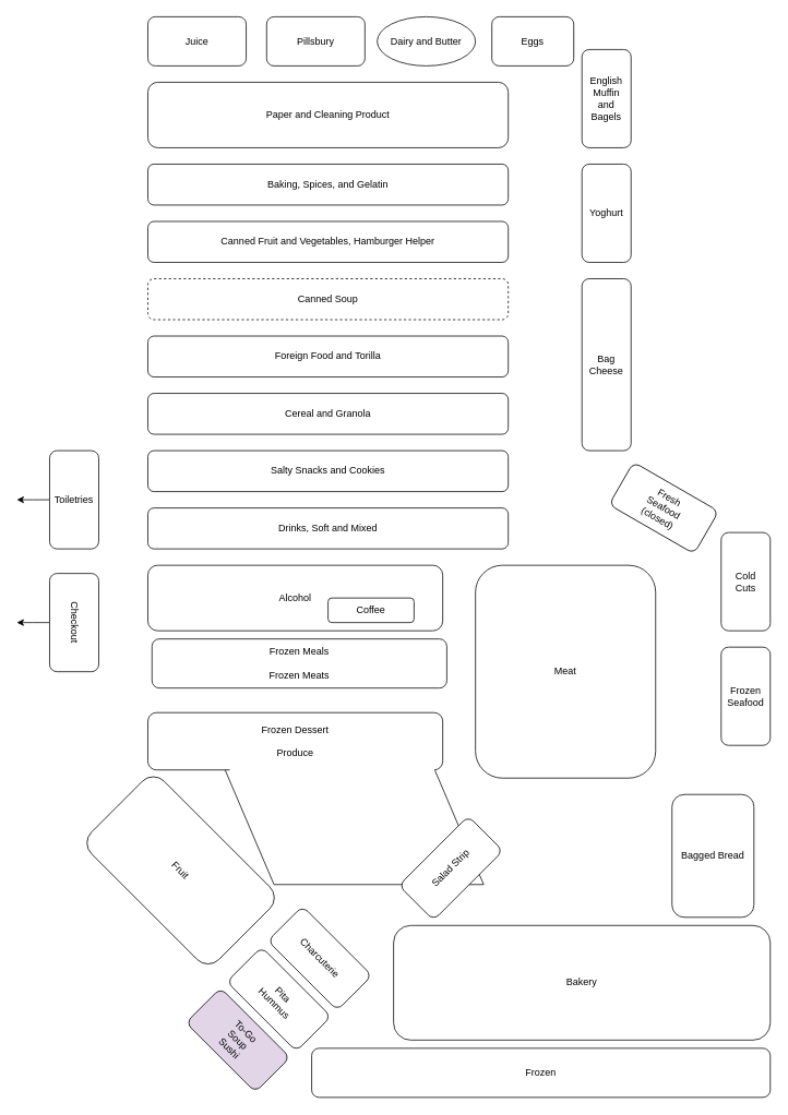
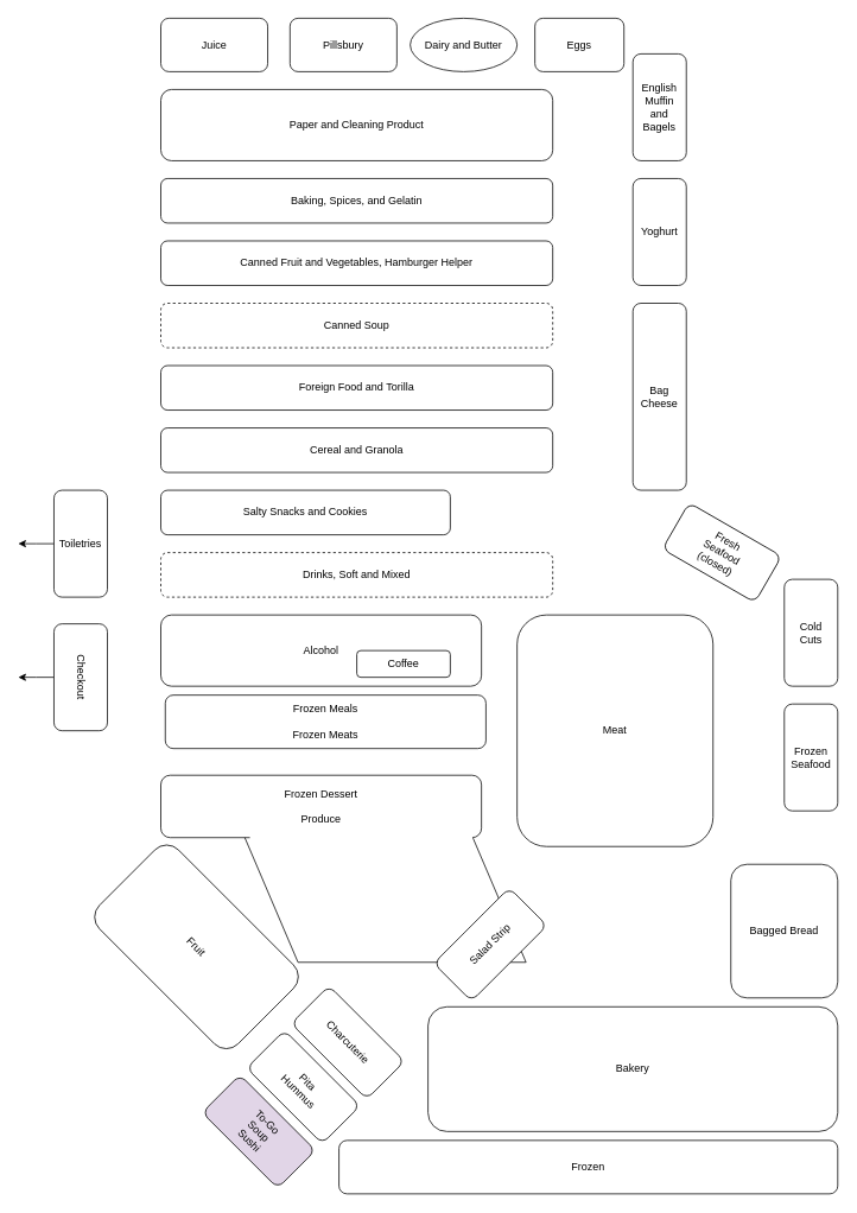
  <mxCell id="0" />
  <mxCell id="1" parent="0" />
  <mxCell id="2" value="" style="shape=parallelogram;perimeter=parallelogramPerimeter;whiteSpace=wrap;html=1;rotation=0;flipH=1;" vertex="1" parent="1"><mxGeometry x="270" y="930" width="320" height="150" as="geometry" /></mxCell>
  <mxCell id="3" value="Juice" style="rounded=1;whiteSpace=wrap;html=1;" vertex="1" parent="1"><mxGeometry x="180" y="20" width="120" height="60" as="geometry" /></mxCell>
  <mxCell id="4" value="Pillsbury" style="rounded=1;whiteSpace=wrap;html=1;" vertex="1" parent="1"><mxGeometry x="325" y="20" width="120" height="60" as="geometry" /></mxCell>
  <mxCell id="5" value="&lt;div&gt;Dairy and Butter&lt;/div&gt;" style="ellipse;whiteSpace=wrap;html=1;" vertex="1" parent="1"><mxGeometry x="460" y="20" width="120" height="60" as="geometry" /></mxCell>
  <mxCell id="6" value="&lt;div&gt;Eggs&lt;/div&gt;" style="rounded=1;whiteSpace=wrap;html=1;" vertex="1" parent="1"><mxGeometry x="600" y="20" width="100" height="60" as="geometry" /></mxCell>
  <mxCell id="7" value="&lt;div&gt;English&lt;/div&gt;&lt;div&gt;Muffin&lt;/div&gt;&lt;div&gt;and&lt;/div&gt;&lt;div&gt;Bagels&lt;br&gt;&lt;/div&gt;" style="rounded=1;whiteSpace=wrap;html=1;rotation=90;direction=east;verticalAlign=middle;textDirection=ltr;horizontal=0;" vertex="1" parent="1"><mxGeometry x="680" y="90" width="120" height="60" as="geometry" /></mxCell>
  <mxCell id="8" value="Yoghurt" style="rounded=1;whiteSpace=wrap;html=1;direction=south;" vertex="1" parent="1"><mxGeometry x="710" y="200" width="60" height="120" as="geometry" /></mxCell>
  <mxCell id="9" value="&lt;div&gt;Bag Cheese&lt;/div&gt;" style="rounded=1;whiteSpace=wrap;html=1;direction=south;" vertex="1" parent="1"><mxGeometry x="710" y="340" width="60" height="210" as="geometry" /></mxCell>
  <mxCell id="10" value="&lt;div&gt;Fresh&lt;/div&gt;&lt;div&gt;Seafood&lt;/div&gt;&lt;div&gt;(closed)&lt;br&gt;&lt;/div&gt;" style="rounded=1;whiteSpace=wrap;html=1;rotation=30;" vertex="1" parent="1"><mxGeometry x="750" y="590" width="120" height="60" as="geometry" /></mxCell>
  <mxCell id="11" value="&lt;div&gt;Cold&lt;/div&gt;&lt;div&gt;Cuts&lt;/div&gt;" style="rounded=1;whiteSpace=wrap;html=1;direction=south;" vertex="1" parent="1"><mxGeometry x="880" y="650" width="60" height="120" as="geometry" /></mxCell>
  <mxCell id="12" value="&lt;div&gt;Frozen&lt;/div&gt;&lt;div&gt;Seafood&lt;br&gt;&lt;/div&gt;" style="rounded=1;whiteSpace=wrap;html=1;direction=south;" vertex="1" parent="1"><mxGeometry x="880" y="790" width="60" height="120" as="geometry" /></mxCell>
- <mxCell id="13" value="Bagged Bread" style="rounded=1;whiteSpace=wrap;html=1;" vertex="1" parent="1"><mxGeometry x="820" y="970" width="100" height="150" as="geometry" /></mxCell>
+ <mxCell id="13" value="Bagged Bread" style="rounded=1;whiteSpace=wrap;html=1;" vertex="1" parent="1"><mxGeometry x="820" y="970" width="120" height="150" as="geometry" /></mxCell>
  <mxCell id="14" value="Meat" style="rounded=1;whiteSpace=wrap;html=1;" vertex="1" parent="1"><mxGeometry x="580" y="690" width="220" height="260" as="geometry" /></mxCell>
  <mxCell id="15" value="Bakery" style="rounded=1;whiteSpace=wrap;html=1;" vertex="1" parent="1"><mxGeometry x="480" y="1130" width="460" height="140" as="geometry" /></mxCell>
  <mxCell id="16" value="Frozen" style="rounded=1;whiteSpace=wrap;html=1;" vertex="1" parent="1"><mxGeometry x="380" y="1280" width="560" height="60" as="geometry" /></mxCell>
  <mxCell id="17" value="&lt;div&gt;Frozen Dessert&lt;/div&gt;&lt;div&gt;&lt;br&gt;&lt;/div&gt;&lt;div&gt;Produce&lt;/div&gt;" style="rounded=1;whiteSpace=wrap;html=1;" vertex="1" parent="1"><mxGeometry x="180" y="870" width="360" height="70" as="geometry" /></mxCell>
  <mxCell id="18" value="Fruit" style="rounded=1;whiteSpace=wrap;html=1;rotation=45;" vertex="1" parent="1"><mxGeometry x="110" y="1000" width="220" height="125.36" as="geometry" /></mxCell>
  <mxCell id="19" value="&lt;div&gt;Pita&lt;/div&gt;&lt;div&gt;Hummus&lt;br&gt;&lt;/div&gt;" style="rounded=1;whiteSpace=wrap;html=1;rotation=45;" vertex="1" parent="1"><mxGeometry x="280" y="1190" width="120" height="60" as="geometry" /></mxCell>
  <mxCell id="20" value="&lt;div&gt;To-Go&lt;/div&gt;&lt;div&gt;Soup&lt;/div&gt;&lt;div&gt;Sushi&lt;br&gt;&lt;/div&gt;" style="rounded=1;whiteSpace=wrap;html=1;rotation=45;fillColor=#e1d5e7;" vertex="1" parent="1"><mxGeometry x="230" y="1240" width="120" height="60" as="geometry" /></mxCell>
  <mxCell id="21" value="&lt;div&gt;Charcuterie&lt;/div&gt;" style="rounded=1;whiteSpace=wrap;html=1;rotation=45;" vertex="1" parent="1"><mxGeometry x="330" y="1140" width="120" height="60" as="geometry" /></mxCell>
  <mxCell id="22" value="Salad Strip" style="rounded=1;whiteSpace=wrap;html=1;rotation=-45;" vertex="1" parent="1"><mxGeometry x="490" y="1030" width="120" height="60" as="geometry" /></mxCell>
  <mxCell id="23" value="" style="rounded=0;whiteSpace=wrap;html=1;fillColor=#ffffff;gradientColor=none;strokeColor=none;" vertex="1" parent="1"><mxGeometry x="280" y="930" width="250" height="20" as="geometry" /></mxCell>
  <mxCell id="24" value="&lt;div&gt;Frozen Meals&lt;/div&gt;&lt;div&gt;&lt;br&gt;&lt;/div&gt;&lt;div&gt;Frozen Meats&lt;br&gt;&lt;/div&gt;" style="rounded=1;whiteSpace=wrap;html=1;fillColor=#ffffff;gradientColor=none;" vertex="1" parent="1"><mxGeometry x="185" y="780" width="360" height="60" as="geometry" /></mxCell>
  <mxCell id="25" value="Alcohol" style="rounded=1;whiteSpace=wrap;html=1;fillColor=#ffffff;gradientColor=none;" vertex="1" parent="1"><mxGeometry x="180" y="690" width="360" height="80" as="geometry" /></mxCell>
  <mxCell id="26" value="Paper and Cleaning Product" style="rounded=1;whiteSpace=wrap;html=1;fillColor=#ffffff;gradientColor=none;" vertex="1" parent="1"><mxGeometry x="180" y="100" width="440" height="80" as="geometry" /></mxCell>
  <mxCell id="27" value="Baking, Spices, and Gelatin" style="rounded=1;whiteSpace=wrap;html=1;fillColor=#ffffff;gradientColor=none;" vertex="1" parent="1"><mxGeometry x="180" y="200" width="440" height="50" as="geometry" /></mxCell>
  <mxCell id="28" value="Canned Fruit and Vegetables, Hamburger Helper" style="rounded=1;whiteSpace=wrap;html=1;fillColor=#ffffff;gradientColor=none;" vertex="1" parent="1"><mxGeometry x="180" y="270" width="440" height="50" as="geometry" /></mxCell>
  <mxCell id="29" value="Foreign Food and Torilla" style="rounded=1;whiteSpace=wrap;html=1;fillColor=#ffffff;gradientColor=none;" vertex="1" parent="1"><mxGeometry x="180" y="410" width="440" height="50" as="geometry" /></mxCell>
  <mxCell id="30" value="&lt;div&gt;Coffee&lt;/div&gt;" style="rounded=1;whiteSpace=wrap;html=1;fillColor=#ffffff;gradientColor=none;" vertex="1" parent="1"><mxGeometry x="400" y="730" width="105" height="30" as="geometry" /></mxCell>
  <mxCell id="31" value="Cereal and Granola" style="rounded=1;whiteSpace=wrap;html=1;fillColor=#ffffff;gradientColor=none;" vertex="1" parent="1"><mxGeometry x="180" y="480" width="440" height="50" as="geometry" /></mxCell>
- <mxCell id="32" value="Salty Snacks and Cookies" style="rounded=1;whiteSpace=wrap;html=1;fillColor=#ffffff;gradientColor=none;" vertex="1" parent="1"><mxGeometry x="180" y="550" width="440" height="50" as="geometry" /></mxCell>
- <mxCell id="33" value="Drinks, Soft and Mixed" style="rounded=1;whiteSpace=wrap;html=1;fillColor=#ffffff;gradientColor=none;" vertex="1" parent="1"><mxGeometry x="180" y="620" width="440" height="50" as="geometry" /></mxCell>
+ <mxCell id="32" value="Salty Snacks and Cookies" style="rounded=1;whiteSpace=wrap;html=1;fillColor=#ffffff;gradientColor=none;" vertex="1" parent="1"><mxGeometry x="180" y="550" width="325" height="50" as="geometry" /></mxCell>
+ <mxCell id="33" value="Drinks, Soft and Mixed" style="rounded=1;whiteSpace=wrap;html=1;fillColor=#ffffff;gradientColor=none;dashed=1;" vertex="1" parent="1"><mxGeometry x="180" y="620" width="440" height="50" as="geometry" /></mxCell>
  <mxCell id="34" value="Canned Soup" style="rounded=1;whiteSpace=wrap;html=1;fillColor=#ffffff;gradientColor=none;dashed=1;" vertex="1" parent="1"><mxGeometry x="180" y="340" width="440" height="50" as="geometry" /></mxCell>
  <mxCell id="35" value="" style="edgeStyle=orthogonalEdgeStyle;rounded=0;orthogonalLoop=1;jettySize=auto;html=1;" edge="1" parent="1" source="36"><mxGeometry relative="1" as="geometry"><mxPoint y="610" as="targetPoint" x="20" /></mxGeometry></mxCell>
  <mxCell id="36" value="&lt;div&gt;Toiletries&lt;/div&gt;" style="rounded=1;whiteSpace=wrap;html=1;fillColor=#ffffff;gradientColor=none;rotation=90;horizontal=0;" vertex="1" parent="1"><mxGeometry x="30" y="580" width="120" height="60" as="geometry" /></mxCell>
  <mxCell id="37" value="" style="edgeStyle=orthogonalEdgeStyle;rounded=0;orthogonalLoop=1;jettySize=auto;html=1;" edge="1" parent="1" source="38"><mxGeometry relative="1" as="geometry"><mxPoint y="760" as="targetPoint" x="20" /></mxGeometry></mxCell>
  <mxCell id="38" value="Checkout" style="rounded=1;whiteSpace=wrap;html=1;fillColor=#ffffff;gradientColor=none;rotation=90;" vertex="1" parent="1"><mxGeometry x="30" y="730" width="120" height="60" as="geometry" /></mxCell>
